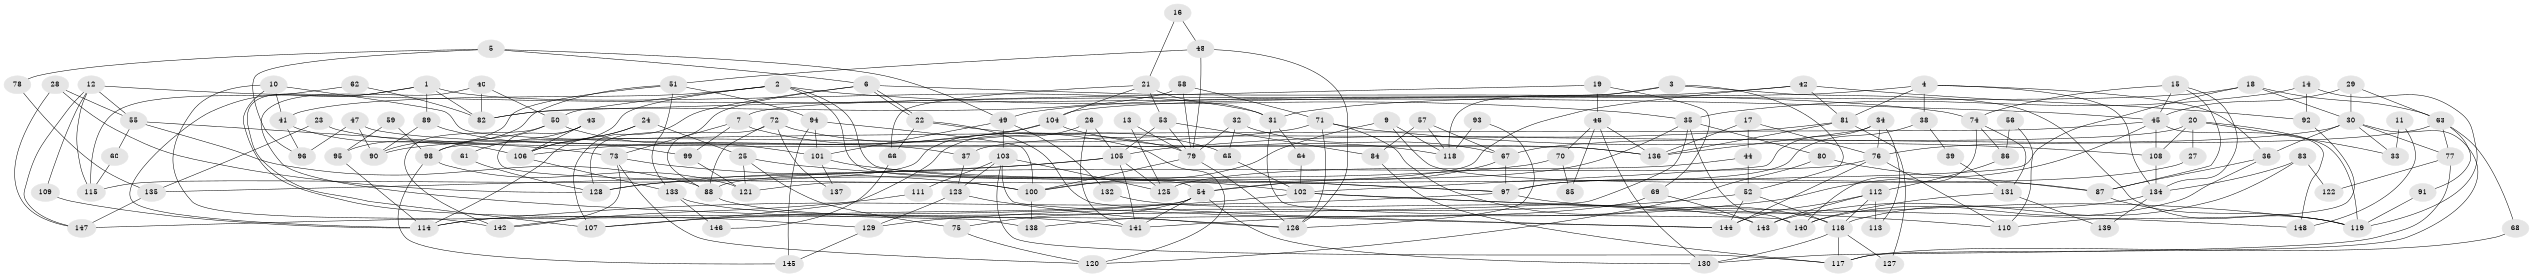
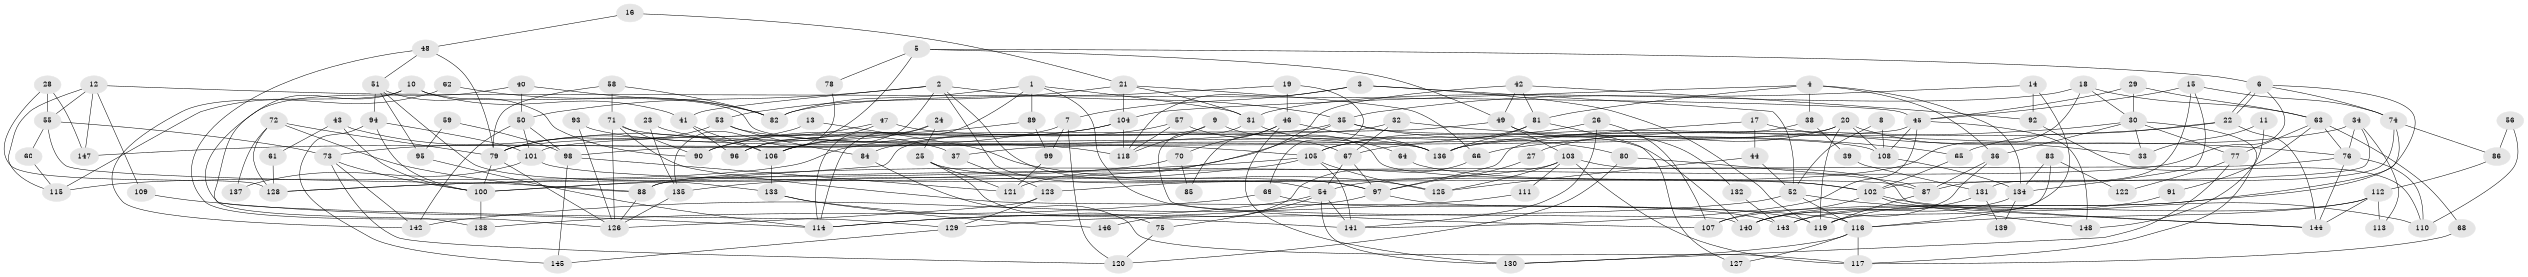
  graph {
    node [color=gray90 style=filled]
    1
    31
    82
    89
    107
    114
    64
    140
    99
    90
    2
    35
    41
    50
    54
    97
    106
    100
    147
    80
    96
    142
    101
    98
    75
    141
    130
    119
    133
    3
    7
    52
    118
    73
    120
    129
    144
    116
    4
    36
    38
    81
    104
    134
    87
    39
    136
    105
    127
    115
    143
    139
    5
    6
    49
    78
    22
    74
    88
    103
    132
    135
    66
    65
    131
    86
    126
    121
+   8
    108
    9
    138
    10
    145
    11
    33
    148
    12
    45
    55
    109
    60
    13
    79
    125
    14
    92
    110
    15
    16
    21
    48
    53
    51
    17
    44
    76
    18
    30
    63
    67
    77
    117
    68
    91
    19
    46
    69
    70
    85
    20
    27
    37
    123
    84
    146
    102
    23
    24
    25
    26
    128
    28
    29
    122
    32
    34
    113
    137
    40
    42
    43
    61
    47
    94
    95
    111
    56
    112
    57
    58
    71
    59
    62
    72
    83
    93
    1 -- 31
    1 -- 82
    1 -- 89
    1 -- 107
    1 -- 114
    31 -- 64
    31 -- 140
    89 -- 99
    89 -- 90
    64 -- 102
    99 -- 121
    2 -- 35
    2 -- 41
    2 -- 50
    2 -- 54
    2 -- 97
    2 -- 106
    35 -- 140
    35 -- 100
    35 -- 147
    35 -- 80
    41 -- 106
    41 -- 96
    50 -- 142
    50 -- 101
    50 -- 98
    54 -- 114
    54 -- 75
    54 -- 141
    54 -- 130
    97 -- 114
    97 -- 119
    106 -- 133
    100 -- 138
    80 -- 120
    80 -- 87
    101 -- 102
    101 -- 137
    98 -- 121
    98 -- 145
    75 -- 120
    133 -- 141
    133 -- 146
    3 -- 119
    3 -- 7
    3 -- 52
    3 -- 118
    7 -- 99
    7 -- 73
    7 -- 120
    52 -- 129
    52 -- 144
    52 -- 116
    73 -- 100
    73 -- 142
    73 -- 120
    129 -- 145
    116 -- 130
    116 -- 127
    116 -- 117
    4 -- 36
    4 -- 38
    4 -- 81
    4 -- 104
    4 -- 134
    36 -- 140
    36 -- 87
    38 -- 97
    38 -- 39
    81 -- 136
    81 -- 105
    81 -- 127
    104 -- 106
    104 -- 118
    104 -- 115
    134 -- 143
    134 -- 139
    87 -- 119
    39 -- 131
    105 -- 141
    105 -- 135
    105 -- 125
    105 -- 128
    5 -- 96
    5 -- 6
    5 -- 49
    5 -- 78
    6 -- 107
    6 -- 22
    6 -- 22
    6 -- 74
    6 -- 88
    49 -- 101
    49 -- 103
    49 -- 132
    78 -- 135
    22 -- 144
    22 -- 66
    22 -- 65
    74 -- 140
    74 -- 131
    74 -- 86
    88 -- 126
    103 -- 144
    103 -- 125
    103 -- 117
    103 -- 123
    103 -- 111
    132 -- 143
-   135 -- 147
+   135 -- 126
    66 -- 146
    65 -- 102
    131 -- 140
    131 -- 139
    86 -- 112
+   8 -- 52
+   8 -- 108
    108 -- 134
    9 -- 100
    9 -- 118
    9 -- 87
    10 -- 41
    10 -- 142
    10 -- 129
    10 -- 136
    11 -- 33
    11 -- 148
    12 -- 147
    12 -- 115
    12 -- 45
    12 -- 55
    12 -- 109
    45 -- 98
    45 -- 141
    45 -- 108
    45 -- 148
    55 -- 73
    55 -- 88
    55 -- 60
    109 -- 114
    60 -- 115
    13 -- 79
    13 -- 125
    79 -- 100
    79 -- 126
    14 -- 35
    14 -- 119
    14 -- 92
    92 -- 110
    15 -- 134
    15 -- 87
    15 -- 74
    15 -- 45
    16 -- 21
    16 -- 48
    21 -- 31
    21 -- 104
    21 -- 66
    21 -- 53
    48 -- 126
    48 -- 79
    48 -- 51
    53 -- 105
    53 -- 79
    53 -- 84
    51 -- 90
    51 -- 133
    51 -- 94
    51 -- 95
    17 -- 136
    17 -- 44
    17 -- 76
    44 -- 52
    44 -- 125
    76 -- 144
    76 -- 88
    76 -- 110
    18 -- 31
    18 -- 54
    18 -- 30
    18 -- 63
    30 -- 36
    30 -- 33
    30 -- 67
    30 -- 77
    30 -- 117
    63 -- 76
    63 -- 77
    63 -- 68
    63 -- 91
    67 -- 54
    67 -- 97
    77 -- 130
    77 -- 122
    68 -- 117
    91 -- 119
    19 -- 82
    19 -- 46
    19 -- 69
    46 -- 130
    46 -- 136
    46 -- 70
    46 -- 85
    69 -- 143
    69 -- 138
    70 -- 85
    70 -- 128
    20 -- 119
    20 -- 108
    20 -- 33
    20 -- 27
    20 -- 37
    27 -- 97
    37 -- 123
    123 -- 129
    123 -- 126
    84 -- 117
    102 -- 107
    102 -- 148
    102 -- 110
    23 -- 135
    23 -- 37
    24 -- 114
    24 -- 106
    24 -- 25
    25 -- 97
    25 -- 75
    25 -- 121
    26 -- 107
    26 -- 141
    26 -- 105
    28 -- 147
    28 -- 55
    28 -- 128
    29 -- 45
    29 -- 30
    29 -- 63
    32 -- 65
    32 -- 79
    32 -- 67
    34 -- 136
    34 -- 76
    34 -- 102
    34 -- 113
    40 -- 82
    40 -- 50
    40 -- 138
    42 -- 81
    42 -- 49
    42 -- 121
    42 -- 92
    43 -- 106
    43 -- 100
    43 -- 61
    61 -- 128
    47 -- 90
    47 -- 96
    47 -- 136
    94 -- 100
    94 -- 101
    94 -- 145
    95 -- 114
    111 -- 142
    56 -- 86
    56 -- 110
    112 -- 144
    112 -- 116
    112 -- 143
    112 -- 113
    57 -- 118
    57 -- 67
    57 -- 84
    58 -- 82
    58 -- 79
    58 -- 71
    71 -- 90
    71 -- 116
    71 -- 126
    71 -- 108
    59 -- 98
    59 -- 95
    62 -- 82
    62 -- 115
    72 -- 88
    72 -- 79
    72 -- 128
    72 -- 137
    83 -- 116
    83 -- 134
    83 -- 122
    93 -- 118
    93 -- 126
  }
